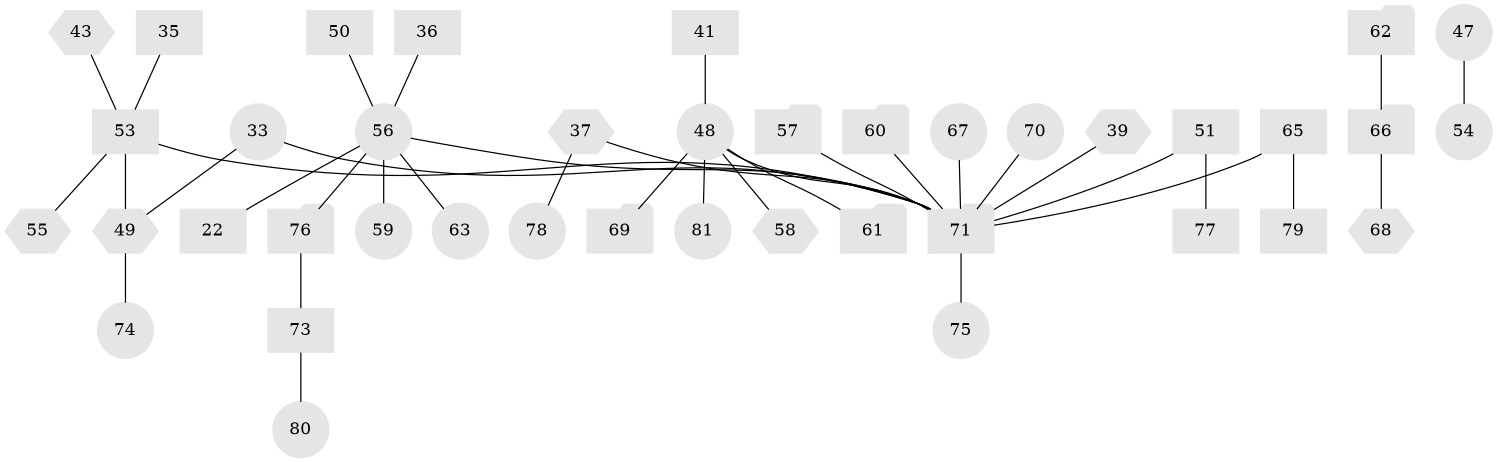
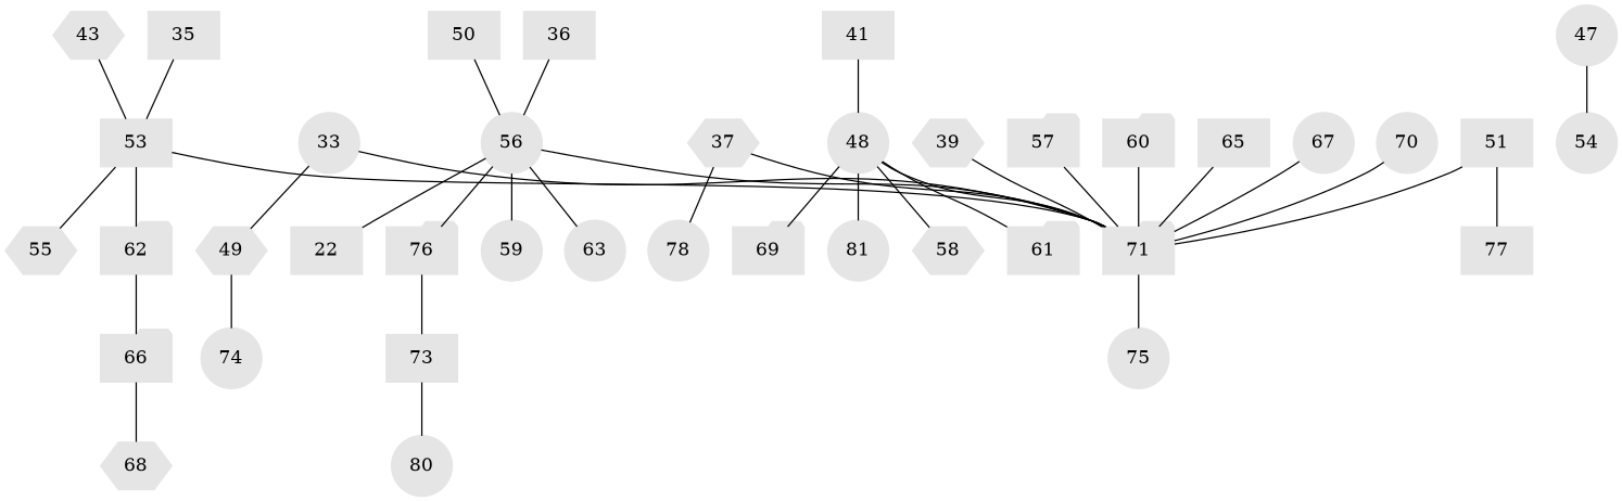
  graph {
    node [color=gray90 shape=circle style=filled]
    49 [shape=hexagon]
    33
    71 [shape=folder super="+7+20+9+18+46+19+29+23+30"]
    74
    75
    35 [shape=box super="+32"]
    53 [shape=box super="+40+24"]
    55 [shape=hexagon]
    62 [shape=folder]
    56 [super="+14+6+15+21+27+28+45+52"]
    59
    63
    n13 [label=22 shape=box]
    76 [shape=folder]
    36 [shape=box]
    37 [shape=hexagon]
    78
    39 [shape=hexagon]
    48 [super="+38"]
    58 [shape=hexagon]
    61 [shape=folder]
    69 [shape=folder]
    81
    41 [shape=box]
    43 [shape=hexagon]
    47
    54
    50 [shape=box]
    51 [shape=box]
    77 [shape=box]
    66 [shape=folder]
    73 [shape=box super="+64"]
    80
    57 [shape=folder]
    60 [shape=folder]
    68 [shape=hexagon]
    65 [shape=box]
-   79 [shape=box]
    67
    70
    49 -- 74
    33 -- 49
    33 -- 71
    71 -- 75
    35 -- 53
    53 -- 71
    53 -- 55
-   53 -- 49
+   53 -- 62
    62 -- 66
    56 -- 71
    56 -- 59
    56 -- 63
    56 -- n13
    56 -- 76
    76 -- 73
    36 -- 56
    37 -- 71
    37 -- 78
    39 -- 71
    48 -- 71
    48 -- 58
    48 -- 61
    48 -- 69
    48 -- 81
    41 -- 48
    43 -- 53
    47 -- 54
    50 -- 56
    51 -- 71
    51 -- 77
    66 -- 68
    73 -- 80
    57 -- 71
    60 -- 71
    65 -- 71
-   65 -- 79
    67 -- 71
    70 -- 71
  }
